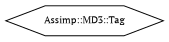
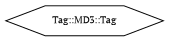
  digraph {
    rankdir=LR
    fontname="PT Serif"
-   n1 [color=black fillcolor=white fontname="PT Serif" fontsize=10 height=0.2 label="Assimp::MD3::Tag" shape=hexagon style=filled width=0.4]
+   n1 [color=black fillcolor=white fontname="PT Serif" fontsize=10 height=0.2 label="Tag::MD3::Tag" shape=hexagon style=filled width=0.4]
  }
